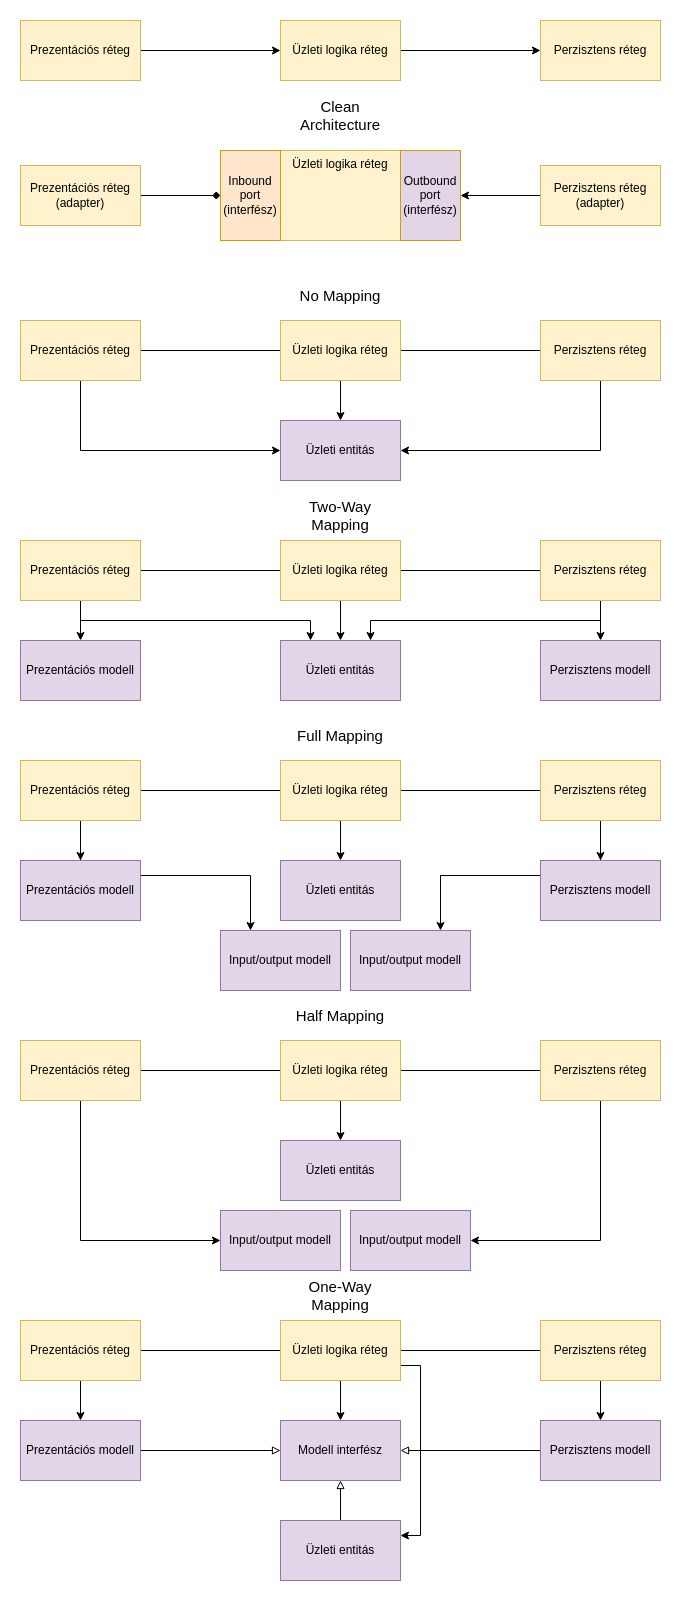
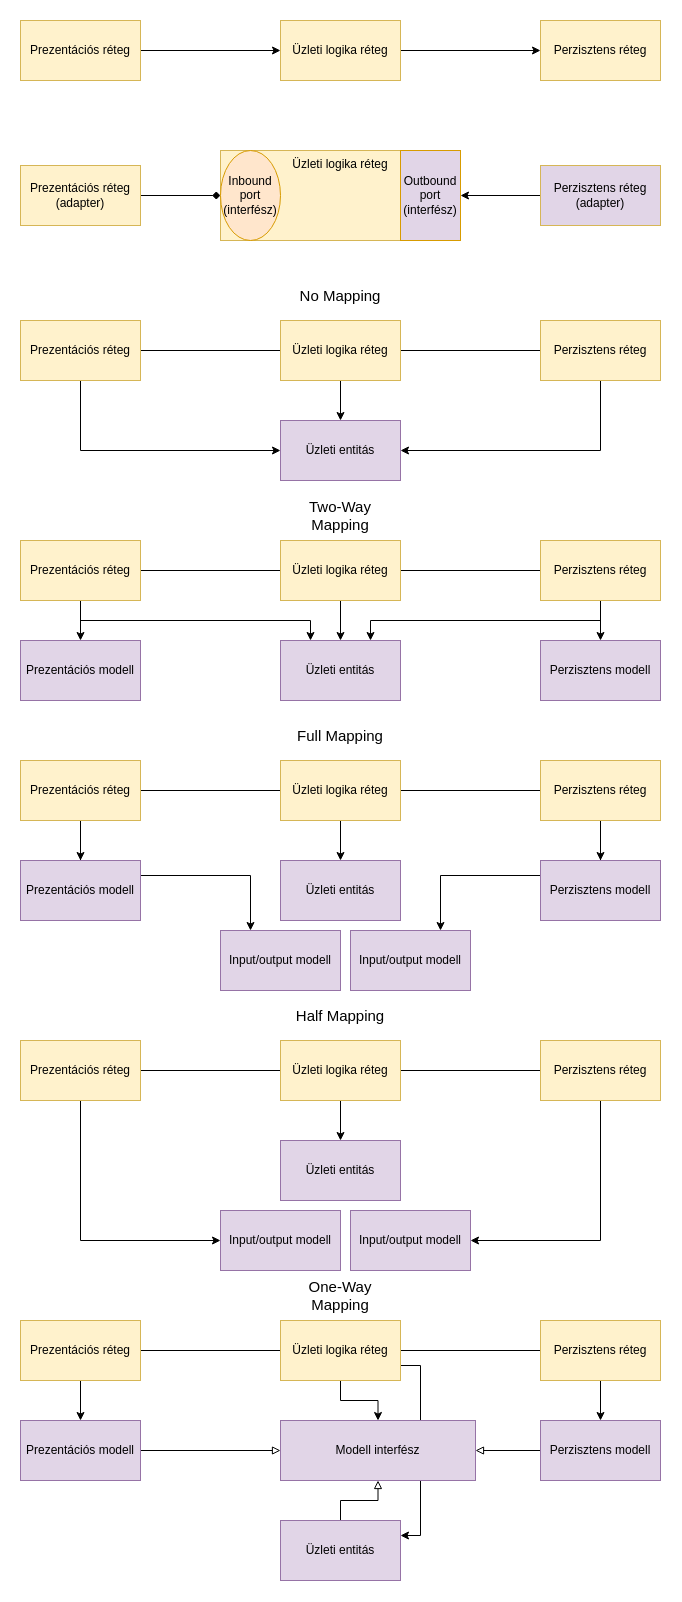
  <mxCell id="0" />
  <mxCell id="1" parent="0" />
  <mxCell id="2" style="edgeStyle=orthogonalEdgeStyle;rounded=0;orthogonalLoop=1;jettySize=auto;html=1;exitX=1;exitY=0.5;exitDx=0;exitDy=0;entryX=0;entryY=0.5;entryDx=0;entryDy=0;" edge="1" parent="1" source="3" target="5"><mxGeometry relative="1" as="geometry" /></mxCell>
  <mxCell id="3" value="Prezentációs réteg" style="rounded=0;whiteSpace=wrap;html=1;fillColor=#fff2cc;strokeColor=#d6b656;" vertex="1" parent="1"><mxGeometry x="20" y="20" width="120" height="60" as="geometry" /></mxCell>
  <mxCell id="4" style="edgeStyle=orthogonalEdgeStyle;rounded=0;orthogonalLoop=1;jettySize=auto;html=1;exitX=1;exitY=0.5;exitDx=0;exitDy=0;" edge="1" parent="1" source="5" target="6"><mxGeometry relative="1" as="geometry" /></mxCell>
  <mxCell id="5" value="Üzleti logika réteg" style="rounded=0;whiteSpace=wrap;html=1;fillColor=#fff2cc;strokeColor=#d6b656;" vertex="1" parent="1"><mxGeometry x="280" y="20" width="120" height="60" as="geometry" /></mxCell>
  <mxCell id="6" value="Perzisztens réteg" style="rounded=0;whiteSpace=wrap;html=1;fillColor=#fff2cc;strokeColor=#d6b656;" vertex="1" parent="1"><mxGeometry x="540" y="20" width="120" height="60" as="geometry" /></mxCell>
  <mxCell id="7" style="edgeStyle=orthogonalEdgeStyle;rounded=0;orthogonalLoop=1;jettySize=auto;html=1;exitX=1;exitY=0.5;exitDx=0;exitDy=0;entryX=0;entryY=0.5;entryDx=0;entryDy=0;endArrow=diamond;" edge="1" parent="1" source="8" target="10"><mxGeometry relative="1" as="geometry" /></mxCell>
  <mxCell id="8" value="Prezentációs réteg&lt;br&gt;(adapter)" style="rounded=0;whiteSpace=wrap;html=1;fillColor=#fff2cc;strokeColor=#d6b656;" vertex="1" parent="1"><mxGeometry x="20" y="165" width="120" height="60" as="geometry" /></mxCell>
  <mxCell id="9" value="Üzleti logika réteg" style="rounded=0;whiteSpace=wrap;html=1;fillColor=#fff2cc;strokeColor=#d6b656;verticalAlign=top;" vertex="1" parent="1"><mxGeometry x="220" y="150" width="240" height="90" as="geometry" /></mxCell>
- <mxCell id="10" value="Inbound&lt;br&gt;port&lt;br&gt;(interfész)" style="rounded=0;whiteSpace=wrap;html=1;fillColor=#ffe6cc;strokeColor=#d79b00;" vertex="1" parent="1"><mxGeometry x="220" y="150" width="60" height="90" as="geometry" /></mxCell>
+ <mxCell id="10" value="Inbound&lt;br&gt;port&lt;br&gt;(interfész)" style="ellipse;whiteSpace=wrap;html=1;fillColor=#ffe6cc;strokeColor=#d79b00;" vertex="1" parent="1"><mxGeometry x="220" y="150" width="60" height="90" as="geometry" /></mxCell>
  <mxCell id="11" value="Outbound&lt;br&gt;port&lt;br&gt;(interfész)" style="rounded=0;whiteSpace=wrap;html=1;fillColor=#e1d5e7;strokeColor=#d79b00;" vertex="1" parent="1"><mxGeometry x="400" y="150" width="60" height="90" as="geometry" /></mxCell>
  <mxCell id="12" style="edgeStyle=orthogonalEdgeStyle;rounded=0;orthogonalLoop=1;jettySize=auto;html=1;exitX=0;exitY=0.5;exitDx=0;exitDy=0;entryX=1;entryY=0.5;entryDx=0;entryDy=0;" edge="1" parent="1" source="13" target="11"><mxGeometry relative="1" as="geometry" /></mxCell>
- <mxCell id="13" value="Perzisztens réteg&lt;br&gt;(adapter)" style="rounded=0;whiteSpace=wrap;html=1;fillColor=#fff2cc;strokeColor=#d6b656;" vertex="1" parent="1"><mxGeometry x="540" y="165" width="120" height="60" as="geometry" /></mxCell>
- <mxCell id="14" value="Clean Architecture" style="text;html=1;strokeColor=none;fillColor=none;align=center;verticalAlign=middle;whiteSpace=wrap;rounded=0;fontSize=15;" vertex="1" parent="1"><mxGeometry x="280" y="100" width="120" height="30" as="geometry" /></mxCell>
+ <mxCell id="13" value="Perzisztens réteg&lt;br&gt;(adapter)" style="rounded=0;whiteSpace=wrap;html=1;fillColor=#e1d5e7;strokeColor=#d6b656;" vertex="1" parent="1"><mxGeometry x="540" y="165" width="120" height="60" as="geometry" /></mxCell>
  <mxCell id="15" style="edgeStyle=orthogonalEdgeStyle;rounded=0;orthogonalLoop=1;jettySize=auto;html=1;exitX=1;exitY=0.5;exitDx=0;exitDy=0;entryX=0;entryY=0.5;entryDx=0;entryDy=0;endArrow=none;endFill=0;" edge="1" parent="1" source="17" target="20"><mxGeometry relative="1" as="geometry" /></mxCell>
  <mxCell id="16" style="edgeStyle=orthogonalEdgeStyle;rounded=0;orthogonalLoop=1;jettySize=auto;html=1;exitX=0.5;exitY=1;exitDx=0;exitDy=0;entryX=0;entryY=0.5;entryDx=0;entryDy=0;fontSize=11;endArrow=classic;endFill=1;" edge="1" parent="1" source="17" target="23"><mxGeometry relative="1" as="geometry" /></mxCell>
  <mxCell id="17" value="Prezentációs réteg" style="rounded=0;whiteSpace=wrap;html=1;fillColor=#fff2cc;strokeColor=#d6b656;" vertex="1" parent="1"><mxGeometry x="20" y="320" width="120" height="60" as="geometry" /></mxCell>
  <mxCell id="18" style="edgeStyle=orthogonalEdgeStyle;rounded=0;orthogonalLoop=1;jettySize=auto;html=1;exitX=1;exitY=0.5;exitDx=0;exitDy=0;endArrow=none;endFill=0;" edge="1" parent="1" source="20" target="22"><mxGeometry relative="1" as="geometry" /></mxCell>
  <mxCell id="19" style="edgeStyle=orthogonalEdgeStyle;rounded=0;orthogonalLoop=1;jettySize=auto;html=1;exitX=0.5;exitY=1;exitDx=0;exitDy=0;entryX=0.5;entryY=0;entryDx=0;entryDy=0;fontSize=15;endArrow=classic;endFill=1;" edge="1" parent="1" source="20" target="23"><mxGeometry relative="1" as="geometry" /></mxCell>
  <mxCell id="20" value="Üzleti logika réteg" style="rounded=0;whiteSpace=wrap;html=1;fillColor=#fff2cc;strokeColor=#d6b656;" vertex="1" parent="1"><mxGeometry x="280" y="320" width="120" height="60" as="geometry" /></mxCell>
  <mxCell id="21" style="edgeStyle=orthogonalEdgeStyle;rounded=0;orthogonalLoop=1;jettySize=auto;html=1;exitX=0.5;exitY=1;exitDx=0;exitDy=0;entryX=1;entryY=0.5;entryDx=0;entryDy=0;fontSize=11;endArrow=classic;endFill=1;" edge="1" parent="1" source="22" target="23"><mxGeometry relative="1" as="geometry" /></mxCell>
  <mxCell id="22" value="Perzisztens réteg" style="rounded=0;whiteSpace=wrap;html=1;fillColor=#fff2cc;strokeColor=#d6b656;" vertex="1" parent="1"><mxGeometry x="540" y="320" width="120" height="60" as="geometry" /></mxCell>
  <mxCell id="23" value="Üzleti entitás" style="rounded=0;whiteSpace=wrap;html=1;fillColor=#e1d5e7;strokeColor=#9673a6;" vertex="1" parent="1"><mxGeometry x="280" y="420" width="120" height="60" as="geometry" /></mxCell>
  <mxCell id="24" value="No Mapping" style="text;html=1;strokeColor=none;fillColor=none;align=center;verticalAlign=middle;whiteSpace=wrap;rounded=0;fontSize=15;" vertex="1" parent="1"><mxGeometry x="280" y="280" width="120" height="30" as="geometry" /></mxCell>
  <mxCell id="25" style="edgeStyle=orthogonalEdgeStyle;rounded=0;orthogonalLoop=1;jettySize=auto;html=1;exitX=1;exitY=0.5;exitDx=0;exitDy=0;entryX=0;entryY=0.5;entryDx=0;entryDy=0;endArrow=none;endFill=0;" edge="1" parent="1" source="28" target="31"><mxGeometry relative="1" as="geometry" /></mxCell>
  <mxCell id="26" style="edgeStyle=orthogonalEdgeStyle;rounded=0;orthogonalLoop=1;jettySize=auto;html=1;exitX=0.5;exitY=1;exitDx=0;exitDy=0;entryX=0.25;entryY=0;entryDx=0;entryDy=0;fontSize=11;endArrow=classic;endFill=1;" edge="1" parent="1" source="28" target="35"><mxGeometry relative="1" as="geometry" /></mxCell>
  <mxCell id="27" style="edgeStyle=orthogonalEdgeStyle;rounded=0;orthogonalLoop=1;jettySize=auto;html=1;exitX=0.5;exitY=1;exitDx=0;exitDy=0;fontSize=15;endArrow=classic;endFill=1;" edge="1" parent="1" source="28" target="37"><mxGeometry relative="1" as="geometry" /></mxCell>
  <mxCell id="28" value="Prezentációs réteg" style="rounded=0;whiteSpace=wrap;html=1;fillColor=#fff2cc;strokeColor=#d6b656;" vertex="1" parent="1"><mxGeometry x="20" y="540" width="120" height="60" as="geometry" /></mxCell>
  <mxCell id="29" style="edgeStyle=orthogonalEdgeStyle;rounded=0;orthogonalLoop=1;jettySize=auto;html=1;exitX=1;exitY=0.5;exitDx=0;exitDy=0;endArrow=none;endFill=0;" edge="1" parent="1" source="31" target="34"><mxGeometry relative="1" as="geometry" /></mxCell>
  <mxCell id="30" style="edgeStyle=orthogonalEdgeStyle;rounded=0;orthogonalLoop=1;jettySize=auto;html=1;exitX=0.5;exitY=1;exitDx=0;exitDy=0;entryX=0.5;entryY=0;entryDx=0;entryDy=0;fontSize=15;endArrow=classic;endFill=1;" edge="1" parent="1" source="31" target="35"><mxGeometry relative="1" as="geometry" /></mxCell>
  <mxCell id="31" value="Üzleti logika réteg" style="rounded=0;whiteSpace=wrap;html=1;fillColor=#fff2cc;strokeColor=#d6b656;" vertex="1" parent="1"><mxGeometry x="280" y="540" width="120" height="60" as="geometry" /></mxCell>
  <mxCell id="32" style="edgeStyle=orthogonalEdgeStyle;rounded=0;orthogonalLoop=1;jettySize=auto;html=1;exitX=0.5;exitY=1;exitDx=0;exitDy=0;entryX=0.75;entryY=0;entryDx=0;entryDy=0;fontSize=11;endArrow=classic;endFill=1;" edge="1" parent="1" source="34" target="35"><mxGeometry relative="1" as="geometry" /></mxCell>
  <mxCell id="33" style="edgeStyle=orthogonalEdgeStyle;rounded=0;orthogonalLoop=1;jettySize=auto;html=1;exitX=0.5;exitY=1;exitDx=0;exitDy=0;fontSize=15;endArrow=classic;endFill=1;" edge="1" parent="1" source="34" target="38"><mxGeometry relative="1" as="geometry" /></mxCell>
  <mxCell id="34" value="Perzisztens réteg" style="rounded=0;whiteSpace=wrap;html=1;fillColor=#fff2cc;strokeColor=#d6b656;" vertex="1" parent="1"><mxGeometry x="540" y="540" width="120" height="60" as="geometry" /></mxCell>
  <mxCell id="35" value="Üzleti entitás" style="rounded=0;whiteSpace=wrap;html=1;fillColor=#e1d5e7;strokeColor=#9673a6;" vertex="1" parent="1"><mxGeometry x="280" y="640" width="120" height="60" as="geometry" /></mxCell>
  <mxCell id="36" value="Two-Way Mapping" style="text;html=1;strokeColor=none;fillColor=none;align=center;verticalAlign=middle;whiteSpace=wrap;rounded=0;fontSize=15;" vertex="1" parent="1"><mxGeometry x="280" y="500" width="120" height="30" as="geometry" /></mxCell>
  <mxCell id="37" value="Prezentációs modell" style="rounded=0;whiteSpace=wrap;html=1;fillColor=#e1d5e7;strokeColor=#9673a6;" vertex="1" parent="1"><mxGeometry x="20" y="640" width="120" height="60" as="geometry" /></mxCell>
  <mxCell id="38" value="Perzisztens modell" style="rounded=0;whiteSpace=wrap;html=1;fillColor=#e1d5e7;strokeColor=#9673a6;" vertex="1" parent="1"><mxGeometry x="540" y="640" width="120" height="60" as="geometry" /></mxCell>
  <mxCell id="39" style="edgeStyle=orthogonalEdgeStyle;rounded=0;orthogonalLoop=1;jettySize=auto;html=1;exitX=1;exitY=0.5;exitDx=0;exitDy=0;entryX=0;entryY=0.5;entryDx=0;entryDy=0;endArrow=none;endFill=0;" edge="1" parent="1" source="42" target="45"><mxGeometry relative="1" as="geometry" /></mxCell>
  <mxCell id="40" style="edgeStyle=orthogonalEdgeStyle;rounded=0;orthogonalLoop=1;jettySize=auto;html=1;exitX=0.5;exitY=1;exitDx=0;exitDy=0;entryX=0.25;entryY=0;entryDx=0;entryDy=0;fontSize=11;endArrow=classic;endFill=1;" edge="1" parent="1" source="42" target="53"><mxGeometry relative="1" as="geometry" /></mxCell>
  <mxCell id="41" style="edgeStyle=orthogonalEdgeStyle;rounded=0;orthogonalLoop=1;jettySize=auto;html=1;exitX=0.5;exitY=1;exitDx=0;exitDy=0;fontSize=15;endArrow=classic;endFill=1;" edge="1" parent="1" source="42" target="51"><mxGeometry relative="1" as="geometry" /></mxCell>
  <mxCell id="42" value="Prezentációs réteg" style="rounded=0;whiteSpace=wrap;html=1;fillColor=#fff2cc;strokeColor=#d6b656;" vertex="1" parent="1"><mxGeometry x="20" y="760" width="120" height="60" as="geometry" /></mxCell>
  <mxCell id="43" style="edgeStyle=orthogonalEdgeStyle;rounded=0;orthogonalLoop=1;jettySize=auto;html=1;exitX=1;exitY=0.5;exitDx=0;exitDy=0;endArrow=none;endFill=0;" edge="1" parent="1" source="45" target="48"><mxGeometry relative="1" as="geometry" /></mxCell>
  <mxCell id="44" style="edgeStyle=orthogonalEdgeStyle;rounded=0;orthogonalLoop=1;jettySize=auto;html=1;exitX=0.5;exitY=1;exitDx=0;exitDy=0;entryX=0.5;entryY=0;entryDx=0;entryDy=0;fontSize=15;endArrow=classic;endFill=1;" edge="1" parent="1" source="45" target="49"><mxGeometry relative="1" as="geometry" /></mxCell>
  <mxCell id="45" value="Üzleti logika réteg" style="rounded=0;whiteSpace=wrap;html=1;fillColor=#fff2cc;strokeColor=#d6b656;" vertex="1" parent="1"><mxGeometry x="280" y="760" width="120" height="60" as="geometry" /></mxCell>
  <mxCell id="46" style="edgeStyle=orthogonalEdgeStyle;rounded=0;orthogonalLoop=1;jettySize=auto;html=1;exitX=0.5;exitY=1;exitDx=0;exitDy=0;entryX=0.75;entryY=0;entryDx=0;entryDy=0;fontSize=11;endArrow=classic;endFill=1;" edge="1" parent="1" source="48" target="54"><mxGeometry relative="1" as="geometry" /></mxCell>
  <mxCell id="47" style="edgeStyle=orthogonalEdgeStyle;rounded=0;orthogonalLoop=1;jettySize=auto;html=1;exitX=0.5;exitY=1;exitDx=0;exitDy=0;fontSize=15;endArrow=classic;endFill=1;" edge="1" parent="1" source="48" target="52"><mxGeometry relative="1" as="geometry" /></mxCell>
  <mxCell id="48" value="Perzisztens réteg" style="rounded=0;whiteSpace=wrap;html=1;fillColor=#fff2cc;strokeColor=#d6b656;" vertex="1" parent="1"><mxGeometry x="540" y="760" width="120" height="60" as="geometry" /></mxCell>
  <mxCell id="49" value="Üzleti entitás" style="rounded=0;whiteSpace=wrap;html=1;fillColor=#e1d5e7;strokeColor=#9673a6;" vertex="1" parent="1"><mxGeometry x="280" y="860" width="120" height="60" as="geometry" /></mxCell>
  <mxCell id="50" value="Full Mapping" style="text;html=1;strokeColor=none;fillColor=none;align=center;verticalAlign=middle;whiteSpace=wrap;rounded=0;fontSize=15;" vertex="1" parent="1"><mxGeometry x="280" y="720" width="120" height="30" as="geometry" /></mxCell>
  <mxCell id="51" value="Prezentációs modell" style="rounded=0;whiteSpace=wrap;html=1;fillColor=#e1d5e7;strokeColor=#9673a6;" vertex="1" parent="1"><mxGeometry x="20" y="860" width="120" height="60" as="geometry" /></mxCell>
  <mxCell id="52" value="Perzisztens modell" style="rounded=0;whiteSpace=wrap;html=1;fillColor=#e1d5e7;strokeColor=#9673a6;" vertex="1" parent="1"><mxGeometry x="540" y="860" width="120" height="60" as="geometry" /></mxCell>
  <mxCell id="53" value="Input/output modell" style="rounded=0;whiteSpace=wrap;html=1;fillColor=#e1d5e7;strokeColor=#9673a6;" vertex="1" parent="1"><mxGeometry x="220" y="930" width="120" height="60" as="geometry" /></mxCell>
  <mxCell id="54" value="Input/output modell" style="rounded=0;whiteSpace=wrap;html=1;fillColor=#e1d5e7;strokeColor=#9673a6;" vertex="1" parent="1"><mxGeometry x="350" y="930" width="120" height="60" as="geometry" /></mxCell>
  <mxCell id="55" style="edgeStyle=orthogonalEdgeStyle;rounded=0;orthogonalLoop=1;jettySize=auto;html=1;exitX=1;exitY=0.5;exitDx=0;exitDy=0;entryX=0;entryY=0.5;entryDx=0;entryDy=0;endArrow=none;endFill=0;" edge="1" parent="1" source="57" target="60"><mxGeometry relative="1" as="geometry" /></mxCell>
  <mxCell id="56" style="edgeStyle=orthogonalEdgeStyle;rounded=0;orthogonalLoop=1;jettySize=auto;html=1;exitX=0.5;exitY=1;exitDx=0;exitDy=0;entryX=0;entryY=0.5;entryDx=0;entryDy=0;fontSize=15;endArrow=classic;endFill=1;" edge="1" parent="1" source="57" target="65"><mxGeometry relative="1" as="geometry" /></mxCell>
  <mxCell id="57" value="Prezentációs réteg" style="rounded=0;whiteSpace=wrap;html=1;fillColor=#fff2cc;strokeColor=#d6b656;" vertex="1" parent="1"><mxGeometry x="20" y="1040" width="120" height="60" as="geometry" /></mxCell>
  <mxCell id="58" style="edgeStyle=orthogonalEdgeStyle;rounded=0;orthogonalLoop=1;jettySize=auto;html=1;exitX=1;exitY=0.5;exitDx=0;exitDy=0;endArrow=none;endFill=0;" edge="1" parent="1" source="60" target="62"><mxGeometry relative="1" as="geometry" /></mxCell>
  <mxCell id="59" style="edgeStyle=orthogonalEdgeStyle;rounded=0;orthogonalLoop=1;jettySize=auto;html=1;exitX=0.5;exitY=1;exitDx=0;exitDy=0;entryX=0.5;entryY=0;entryDx=0;entryDy=0;fontSize=15;endArrow=classic;endFill=1;" edge="1" parent="1" source="60" target="63"><mxGeometry relative="1" as="geometry" /></mxCell>
  <mxCell id="60" value="Üzleti logika réteg" style="rounded=0;whiteSpace=wrap;html=1;fillColor=#fff2cc;strokeColor=#d6b656;" vertex="1" parent="1"><mxGeometry x="280" y="1040" width="120" height="60" as="geometry" /></mxCell>
  <mxCell id="61" style="edgeStyle=orthogonalEdgeStyle;rounded=0;orthogonalLoop=1;jettySize=auto;html=1;exitX=0.5;exitY=1;exitDx=0;exitDy=0;fontSize=15;endArrow=classic;endFill=1;entryX=1;entryY=0.5;entryDx=0;entryDy=0;" edge="1" parent="1" source="62" target="66"><mxGeometry relative="1" as="geometry"><mxPoint x="600" y="1140" as="targetPoint" /></mxGeometry></mxCell>
  <mxCell id="62" value="Perzisztens réteg" style="rounded=0;whiteSpace=wrap;html=1;fillColor=#fff2cc;strokeColor=#d6b656;" vertex="1" parent="1"><mxGeometry x="540" y="1040" width="120" height="60" as="geometry" /></mxCell>
  <mxCell id="63" value="Üzleti entitás" style="rounded=0;whiteSpace=wrap;html=1;fillColor=#e1d5e7;strokeColor=#9673a6;" vertex="1" parent="1"><mxGeometry x="280" y="1140" width="120" height="60" as="geometry" /></mxCell>
  <mxCell id="64" value="Half Mapping" style="text;html=1;strokeColor=none;fillColor=none;align=center;verticalAlign=middle;whiteSpace=wrap;rounded=0;fontSize=15;" vertex="1" parent="1"><mxGeometry x="280" y="1000" width="120" height="30" as="geometry" /></mxCell>
  <mxCell id="65" value="Input/output modell" style="rounded=0;whiteSpace=wrap;html=1;fillColor=#e1d5e7;strokeColor=#9673a6;" vertex="1" parent="1"><mxGeometry x="220" y="1210" width="120" height="60" as="geometry" /></mxCell>
  <mxCell id="66" value="Input/output modell" style="rounded=0;whiteSpace=wrap;html=1;fillColor=#e1d5e7;strokeColor=#9673a6;" vertex="1" parent="1"><mxGeometry x="350" y="1210" width="120" height="60" as="geometry" /></mxCell>
  <mxCell id="67" style="edgeStyle=orthogonalEdgeStyle;rounded=0;orthogonalLoop=1;jettySize=auto;html=1;exitX=1;exitY=0.5;exitDx=0;exitDy=0;entryX=0;entryY=0.5;entryDx=0;entryDy=0;endArrow=none;endFill=0;" edge="1" parent="1" source="69" target="73"><mxGeometry relative="1" as="geometry" /></mxCell>
  <mxCell id="68" style="edgeStyle=orthogonalEdgeStyle;rounded=0;orthogonalLoop=1;jettySize=auto;html=1;exitX=0.5;exitY=1;exitDx=0;exitDy=0;entryX=0.5;entryY=0;entryDx=0;entryDy=0;fontSize=15;endArrow=classic;endFill=1;" edge="1" parent="1" source="69" target="79"><mxGeometry relative="1" as="geometry" /></mxCell>
  <mxCell id="69" value="Prezentációs réteg" style="rounded=0;whiteSpace=wrap;html=1;fillColor=#fff2cc;strokeColor=#d6b656;" vertex="1" parent="1"><mxGeometry x="20" y="1320" width="120" height="60" as="geometry" /></mxCell>
  <mxCell id="70" style="edgeStyle=orthogonalEdgeStyle;rounded=0;orthogonalLoop=1;jettySize=auto;html=1;exitX=1;exitY=0.5;exitDx=0;exitDy=0;endArrow=none;endFill=0;" edge="1" parent="1" source="73" target="75"><mxGeometry relative="1" as="geometry" /></mxCell>
  <mxCell id="71" style="edgeStyle=orthogonalEdgeStyle;rounded=0;orthogonalLoop=1;jettySize=auto;html=1;exitX=0.5;exitY=1;exitDx=0;exitDy=0;entryX=0.5;entryY=0;entryDx=0;entryDy=0;fontSize=15;endArrow=classic;endFill=1;" edge="1" parent="1" source="73" target="76"><mxGeometry relative="1" as="geometry" /></mxCell>
  <mxCell id="72" style="edgeStyle=orthogonalEdgeStyle;rounded=0;orthogonalLoop=1;jettySize=auto;html=1;exitX=1;exitY=0.75;exitDx=0;exitDy=0;entryX=1;entryY=0.25;entryDx=0;entryDy=0;fontSize=15;endArrow=classic;endFill=1;" edge="1" parent="1" source="73" target="83"><mxGeometry relative="1" as="geometry" /></mxCell>
  <mxCell id="73" value="Üzleti logika réteg" style="rounded=0;whiteSpace=wrap;html=1;fillColor=#fff2cc;strokeColor=#d6b656;" vertex="1" parent="1"><mxGeometry x="280" y="1320" width="120" height="60" as="geometry" /></mxCell>
  <mxCell id="74" style="edgeStyle=orthogonalEdgeStyle;rounded=0;orthogonalLoop=1;jettySize=auto;html=1;exitX=0.5;exitY=1;exitDx=0;exitDy=0;fontSize=15;endArrow=classic;endFill=1;entryX=0.5;entryY=0;entryDx=0;entryDy=0;" edge="1" parent="1" source="75" target="81"><mxGeometry relative="1" as="geometry"><mxPoint x="600" y="1420" as="targetPoint" /></mxGeometry></mxCell>
  <mxCell id="75" value="Perzisztens réteg" style="rounded=0;whiteSpace=wrap;html=1;fillColor=#fff2cc;strokeColor=#d6b656;" vertex="1" parent="1"><mxGeometry x="540" y="1320" width="120" height="60" as="geometry" /></mxCell>
- <mxCell id="76" value="Modell interfész" style="rounded=0;whiteSpace=wrap;html=1;fillColor=#e1d5e7;strokeColor=#9673a6;" vertex="1" parent="1"><mxGeometry x="280" y="1420" width="120" height="60" as="geometry" /></mxCell>
+ <mxCell id="76" value="Modell interfész" style="rounded=0;whiteSpace=wrap;html=1;fillColor=#e1d5e7;strokeColor=#9673a6;" vertex="1" parent="1"><mxGeometry x="280" y="1420" width="195" height="60" as="geometry" /></mxCell>
  <mxCell id="77" value="One-Way Mapping" style="text;html=1;strokeColor=none;fillColor=none;align=center;verticalAlign=middle;whiteSpace=wrap;rounded=0;fontSize=15;" vertex="1" parent="1"><mxGeometry x="280" y="1280" width="120" height="30" as="geometry" /></mxCell>
  <mxCell id="78" style="edgeStyle=orthogonalEdgeStyle;rounded=0;orthogonalLoop=1;jettySize=auto;html=1;exitX=1;exitY=0.5;exitDx=0;exitDy=0;fontSize=15;endArrow=block;endFill=0;" edge="1" parent="1" source="79" target="76"><mxGeometry relative="1" as="geometry" /></mxCell>
  <mxCell id="79" value="Prezentációs modell" style="rounded=0;whiteSpace=wrap;html=1;fillColor=#e1d5e7;strokeColor=#9673a6;" vertex="1" parent="1"><mxGeometry x="20" y="1420" width="120" height="60" as="geometry" /></mxCell>
  <mxCell id="80" style="edgeStyle=orthogonalEdgeStyle;rounded=0;orthogonalLoop=1;jettySize=auto;html=1;exitX=0;exitY=0.5;exitDx=0;exitDy=0;entryX=1;entryY=0.5;entryDx=0;entryDy=0;fontSize=15;endArrow=block;endFill=0;" edge="1" parent="1" source="81" target="76"><mxGeometry relative="1" as="geometry" /></mxCell>
  <mxCell id="81" value="Perzisztens modell" style="rounded=0;whiteSpace=wrap;html=1;fillColor=#e1d5e7;strokeColor=#9673a6;" vertex="1" parent="1"><mxGeometry x="540" y="1420" width="120" height="60" as="geometry" /></mxCell>
  <mxCell id="82" style="edgeStyle=orthogonalEdgeStyle;rounded=0;orthogonalLoop=1;jettySize=auto;html=1;exitX=0.5;exitY=0;exitDx=0;exitDy=0;entryX=0.5;entryY=1;entryDx=0;entryDy=0;fontSize=15;endArrow=block;endFill=0;" edge="1" parent="1" source="83" target="76"><mxGeometry relative="1" as="geometry" /></mxCell>
  <mxCell id="83" value="Üzleti entitás" style="rounded=0;whiteSpace=wrap;html=1;fillColor=#e1d5e7;strokeColor=#9673a6;" vertex="1" parent="1"><mxGeometry x="280" y="1520" width="120" height="60" as="geometry" /></mxCell>
